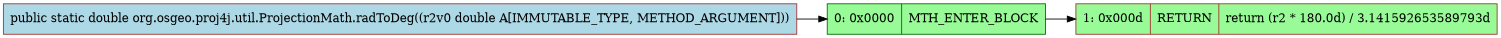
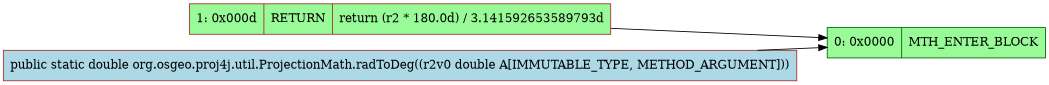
  digraph {
    rankdir=LR
    node [shape=record style=filled fillcolor=palegreen color=brown]
    n1 [label="{0\:\ 0x0000|MTH_ENTER_BLOCK\l}" color=darkgreen]
    n2 [label="{1\:\ 0x000d|RETURN\l|return (r2 * 180.0d) \/ 3.141592653589793d\l}"]
    n3 [label="{public static double org.osgeo.proj4j.util.ProjectionMath.radToDeg((r2v0 double A[IMMUTABLE_TYPE, METHOD_ARGUMENT])) }" fillcolor=lightblue]
-   n1 -> n2
+   n2 -> n1
    n3 -> n1
  }
